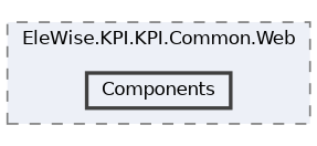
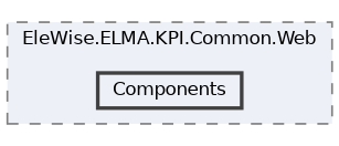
  digraph {
    compound=true
    rankdir=LR
    n1 [color=grey25 fillcolor="#edf0f7" fontname=Helvetica fontsize=10 height=0.2 label=Components shape=box style="filled,bold" width=0.4]
    subgraph cluster_1 {
      bgcolor="#edf0f7"
      fontname=Helvetica
      fontsize=10
-     label="EleWise.KPI.KPI.Common.Web"
+     label="EleWise.ELMA.KPI.Common.Web"
      pencolor=grey50
      style="filled,dashed"
      n1
    }
  }
